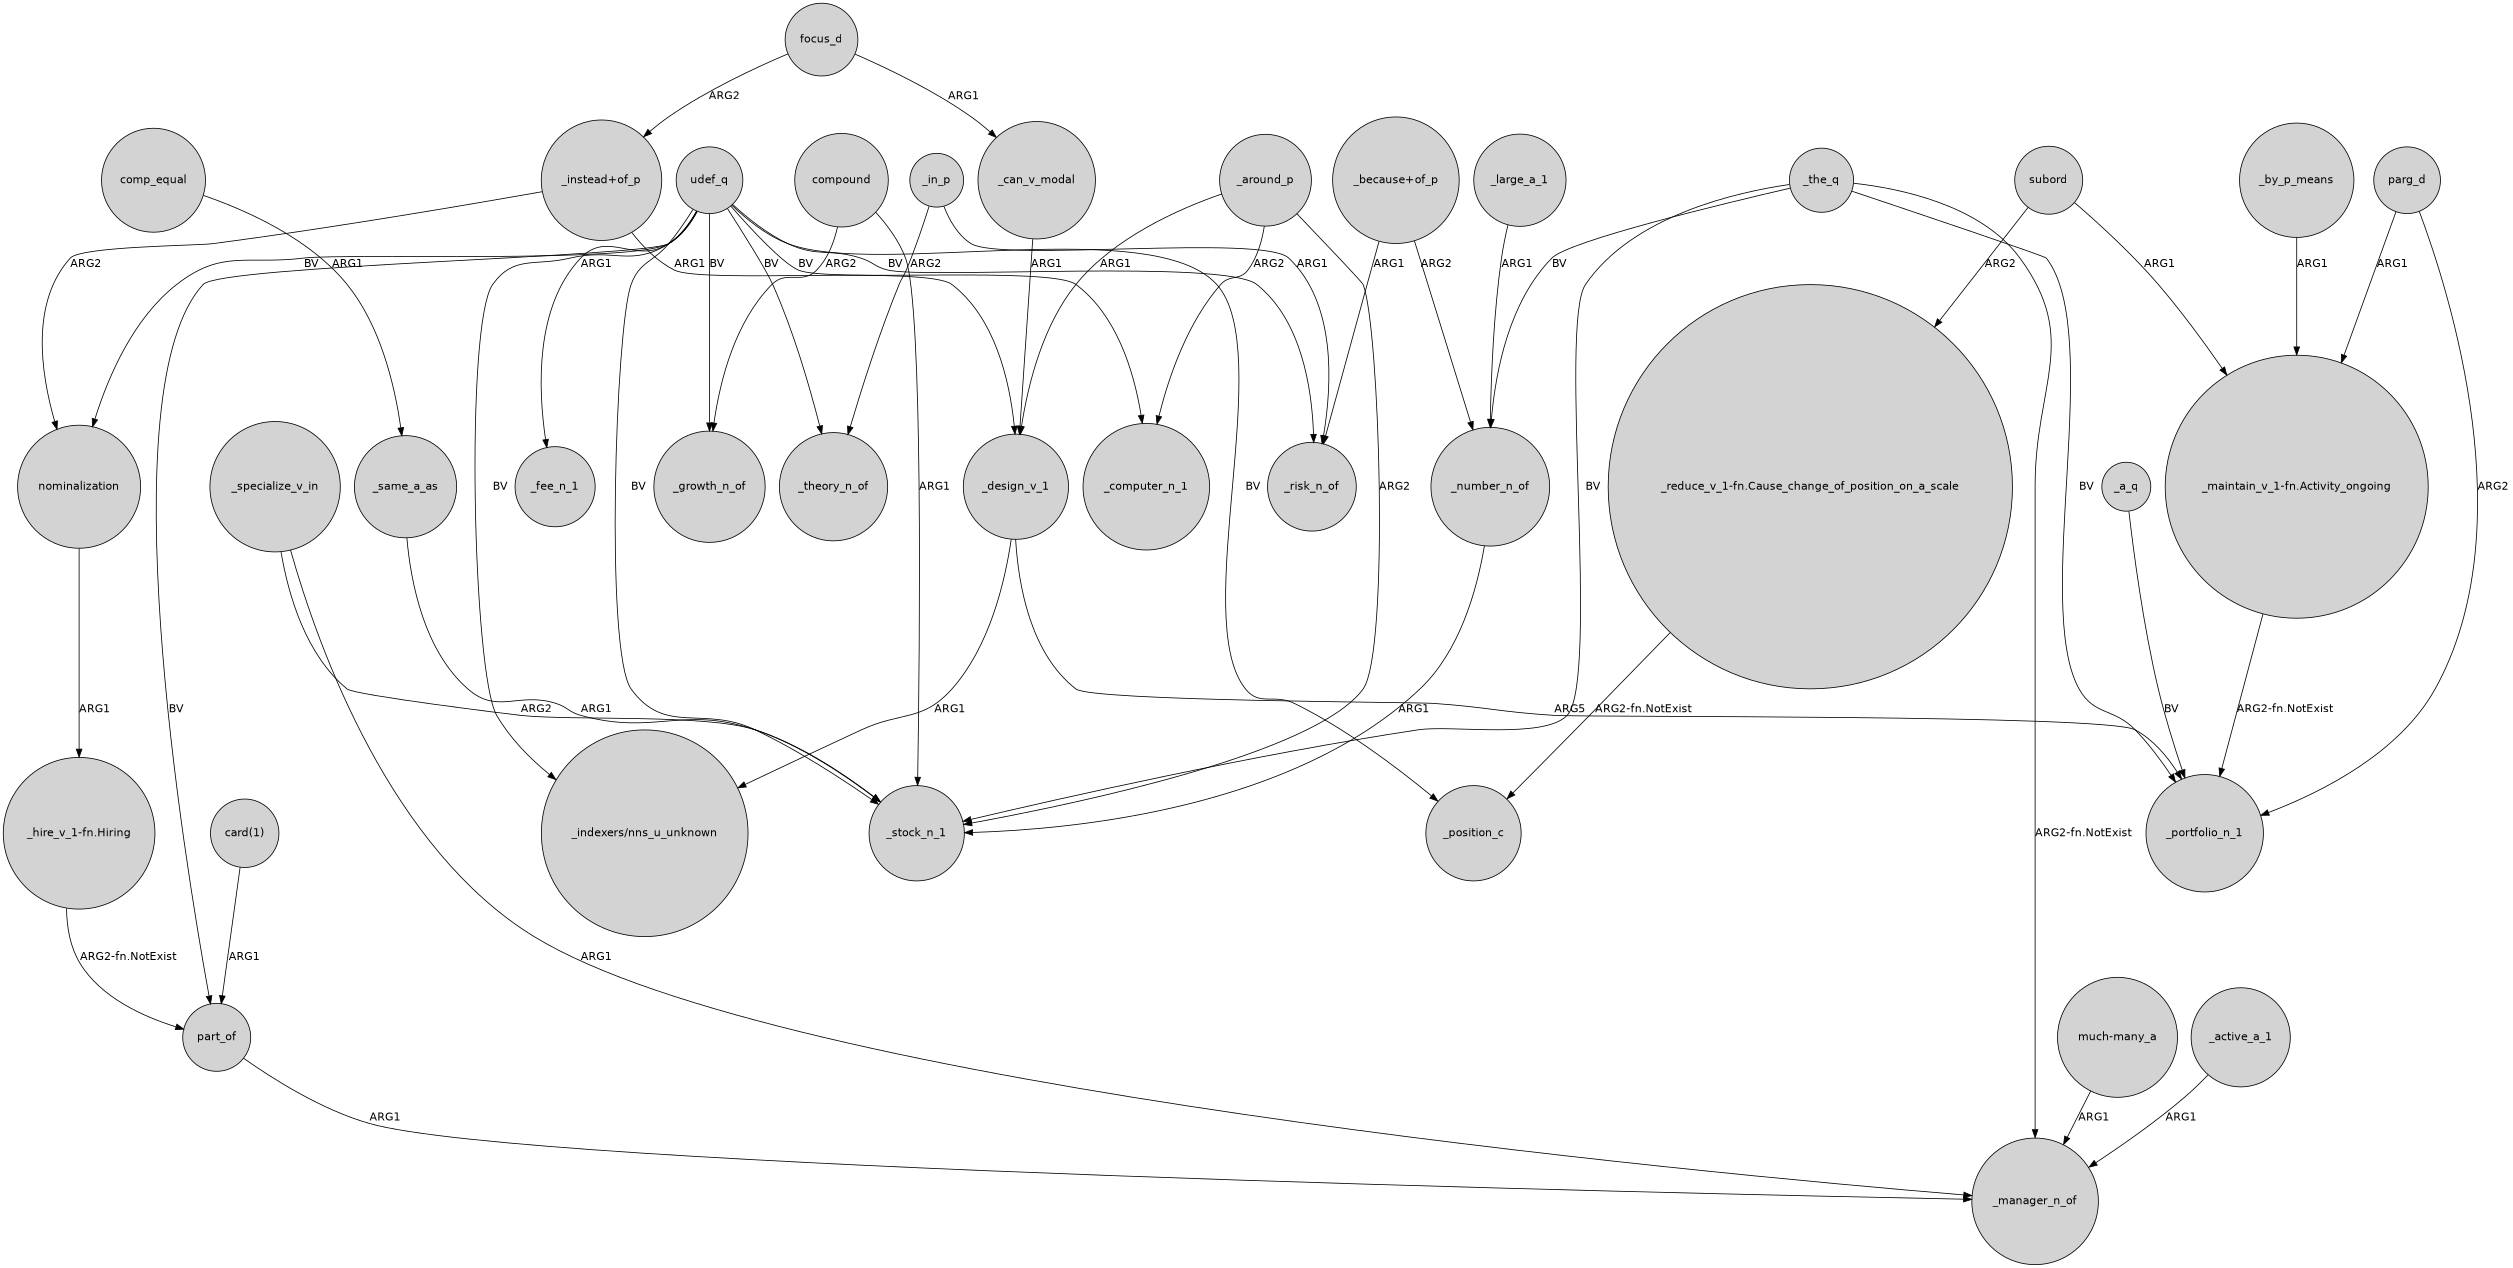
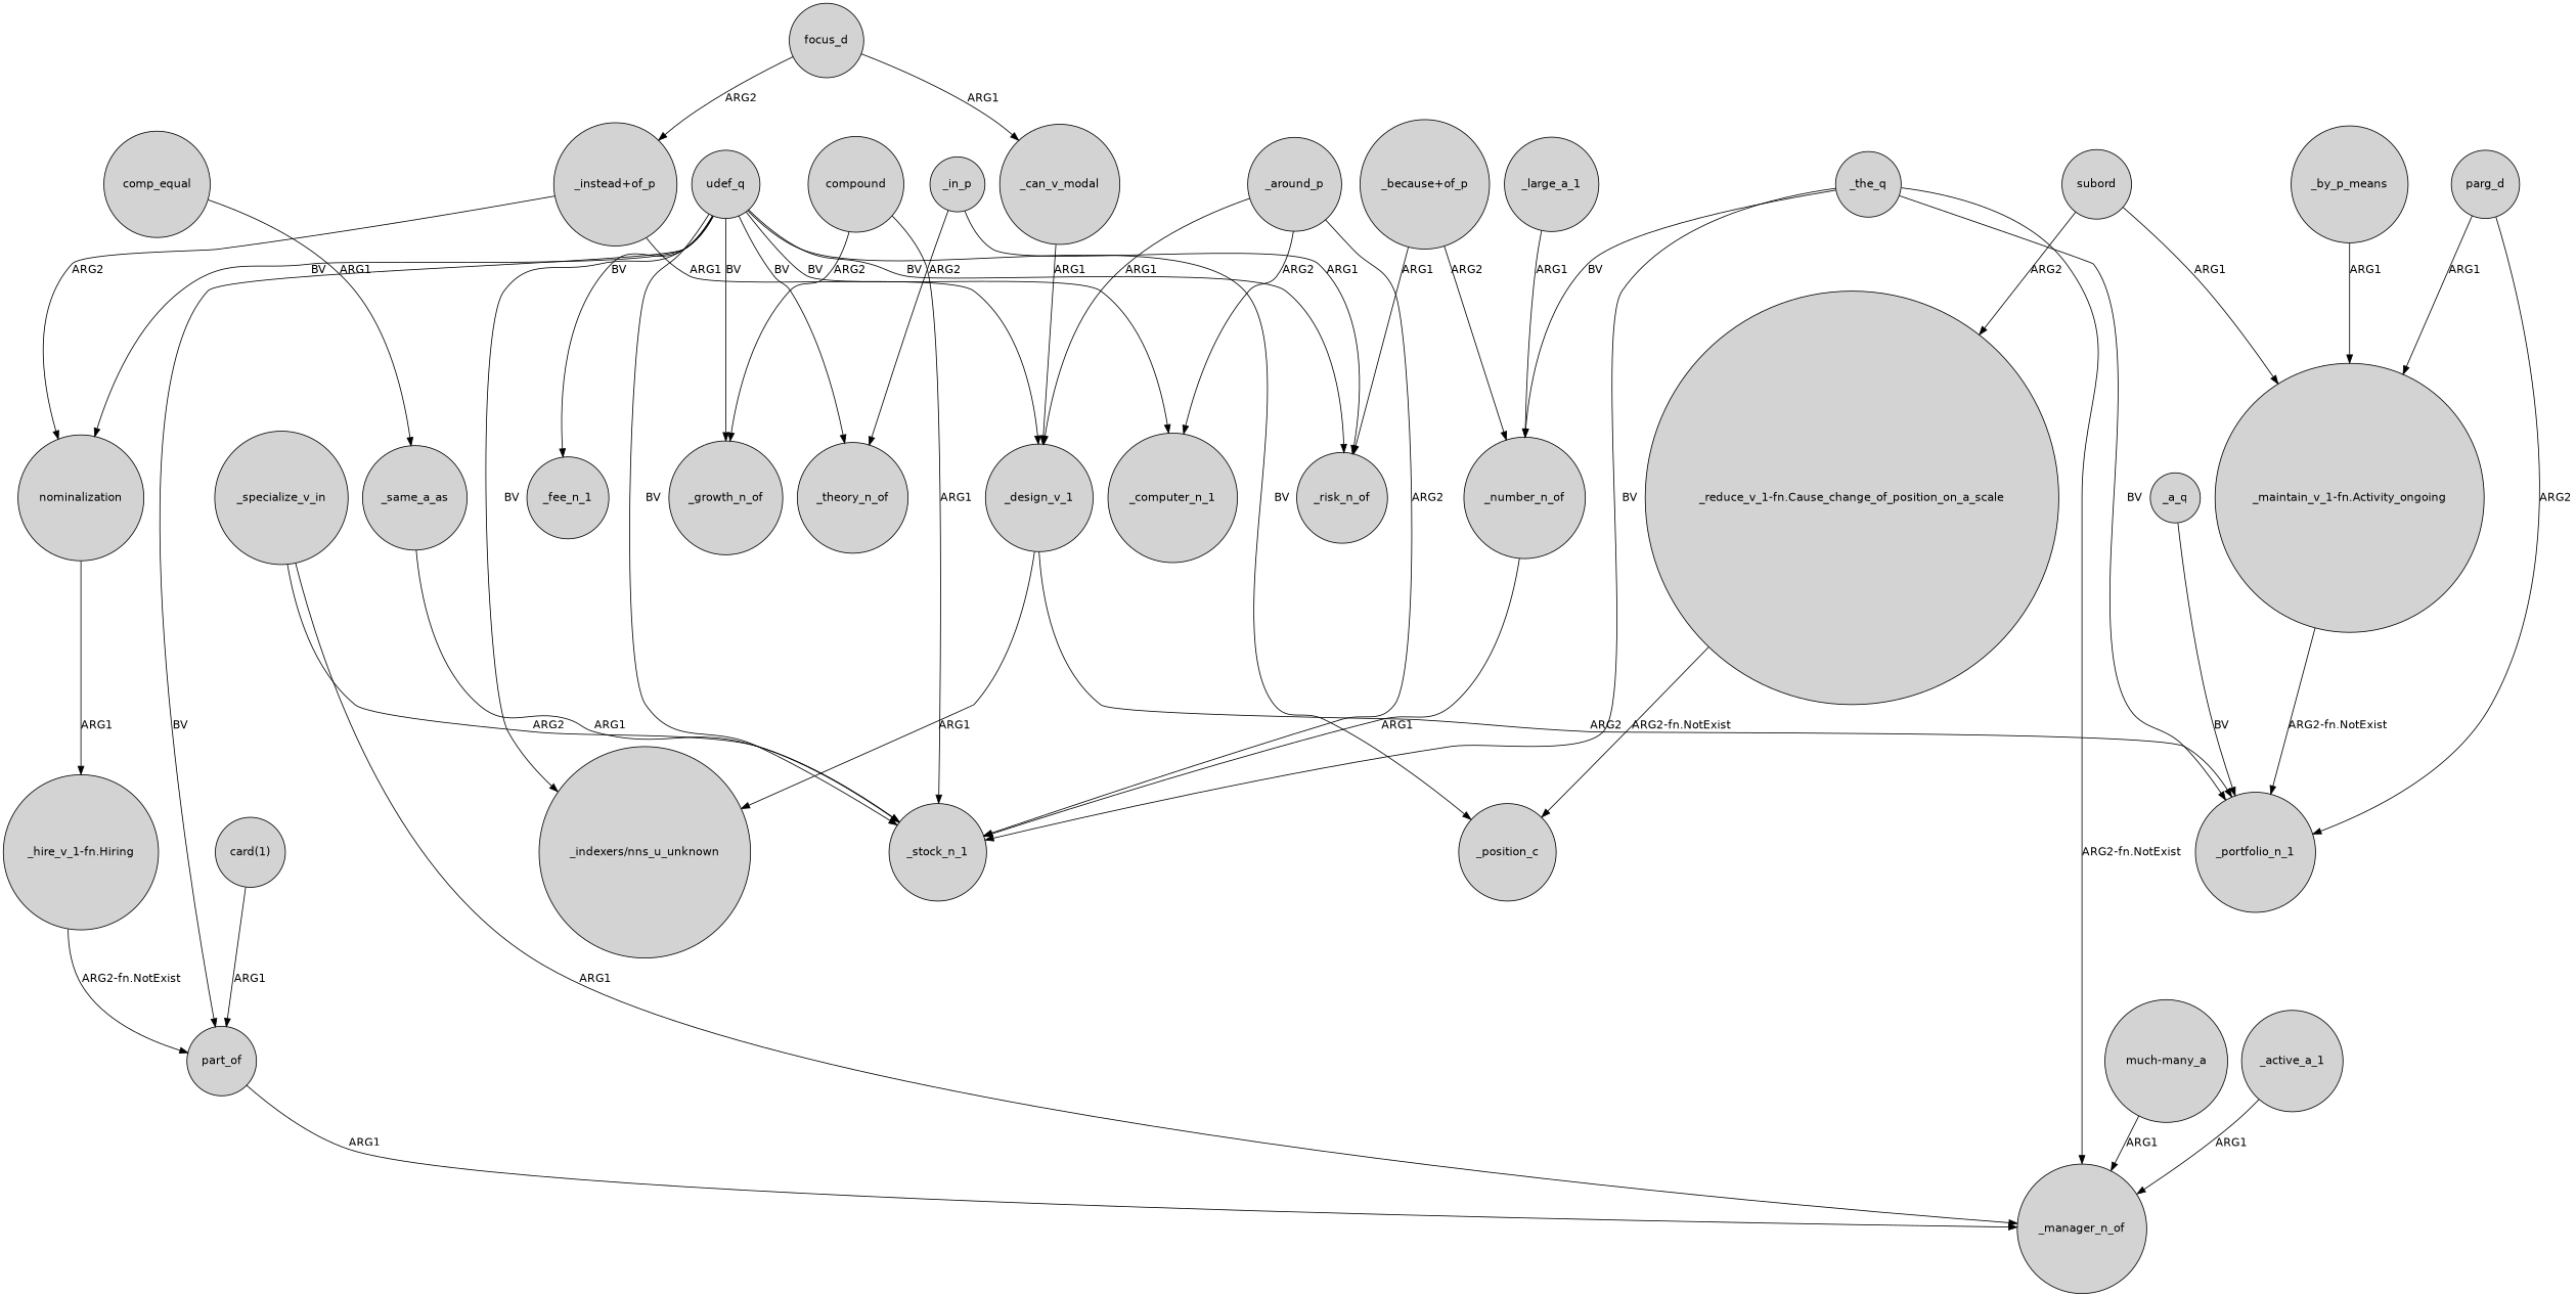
  digraph {
    fontname="DejaVu Sans"
    node [fontname="DejaVu Sans" shape=circle style=filled]
    edge [fontname="DejaVu Sans"]
    udef_q
    _risk_n_of
    _stock_n_1
    part_of
    _fee_n_1
    "_indexers/nns_u_unknown"
    _growth_n_of
    nominalization
    _computer_n_1
    _theory_n_of
    n11 [label=_position_c]
    _manager_n_of
    "_hire_v_1-fn.Hiring"
    subord
    "_maintain_v_1-fn.Activity_ongoing"
    "_reduce_v_1-fn.Cause_change_of_position_on_a_scale"
    _portfolio_n_1
    _same_a_as
    _the_q
    _number_n_of
    _specialize_v_in
    "_instead+of_p"
    _design_v_1
    "much-many_a"
    "_because+of_p"
    _around_p
    compound
    parg_d
    _can_v_modal
    _large_a_1
    focus_d
    comp_equal
    _by_p_means
    _in_p
    "card(1)"
    _a_q
    _active_a_1
    udef_q -> _risk_n_of [label=BV]
    udef_q -> _stock_n_1 [label=BV]
    udef_q -> part_of [label=BV]
-   udef_q -> _fee_n_1 [label=ARG1]
+   udef_q -> _fee_n_1 [label=BV]
    udef_q -> "_indexers/nns_u_unknown" [label=BV]
    udef_q -> _growth_n_of [label=BV]
    udef_q -> nominalization [label=BV]
    udef_q -> _computer_n_1 [label=BV]
    udef_q -> _theory_n_of [label=BV]
    udef_q -> n11 [label=BV]
    part_of -> _manager_n_of [label=ARG1]
    nominalization -> "_hire_v_1-fn.Hiring" [label=ARG1]
    "_hire_v_1-fn.Hiring" -> part_of [label="ARG2-fn.NotExist"]
    subord -> "_maintain_v_1-fn.Activity_ongoing" [label=ARG1]
    subord -> "_reduce_v_1-fn.Cause_change_of_position_on_a_scale" [label=ARG2]
    "_maintain_v_1-fn.Activity_ongoing" -> _portfolio_n_1 [label="ARG2-fn.NotExist"]
    "_reduce_v_1-fn.Cause_change_of_position_on_a_scale" -> n11 [label="ARG2-fn.NotExist"]
    _same_a_as -> _stock_n_1 [label=ARG1]
    _the_q -> _stock_n_1 [label=BV]
    _the_q -> _manager_n_of [label="ARG2-fn.NotExist"]
    _the_q -> _portfolio_n_1 [label=BV]
    _the_q -> _number_n_of [label=BV]
    _number_n_of -> _stock_n_1 [label=ARG1]
    _specialize_v_in -> _stock_n_1 [label=ARG2]
    _specialize_v_in -> _manager_n_of [label=ARG1]
    "_instead+of_p" -> nominalization [label=ARG2]
    "_instead+of_p" -> _design_v_1 [label=ARG1]
    _design_v_1 -> "_indexers/nns_u_unknown" [label=ARG1]
-   _design_v_1 -> _portfolio_n_1 [label=ARG5]
+   _design_v_1 -> _portfolio_n_1 [label=ARG2]
    "much-many_a" -> _manager_n_of [label=ARG1]
    "_because+of_p" -> _risk_n_of [label=ARG1]
    "_because+of_p" -> _number_n_of [label=ARG2]
    _around_p -> _stock_n_1 [label=ARG2]
    _around_p -> _computer_n_1 [label=ARG2]
    _around_p -> _design_v_1 [label=ARG1]
    compound -> _stock_n_1 [label=ARG1]
    compound -> _growth_n_of [label=ARG2]
    parg_d -> "_maintain_v_1-fn.Activity_ongoing" [label=ARG1]
    parg_d -> _portfolio_n_1 [label=ARG2]
    _can_v_modal -> _design_v_1 [label=ARG1]
    _large_a_1 -> _number_n_of [label=ARG1]
    focus_d -> "_instead+of_p" [label=ARG2]
    focus_d -> _can_v_modal [label=ARG1]
    comp_equal -> _same_a_as [label=ARG1]
    _by_p_means -> "_maintain_v_1-fn.Activity_ongoing" [label=ARG1]
    _in_p -> _risk_n_of [label=ARG1]
    _in_p -> _theory_n_of [label=ARG2]
    "card(1)" -> part_of [label=ARG1]
    _a_q -> _portfolio_n_1 [label=BV]
    _active_a_1 -> _manager_n_of [label=ARG1]
  }
